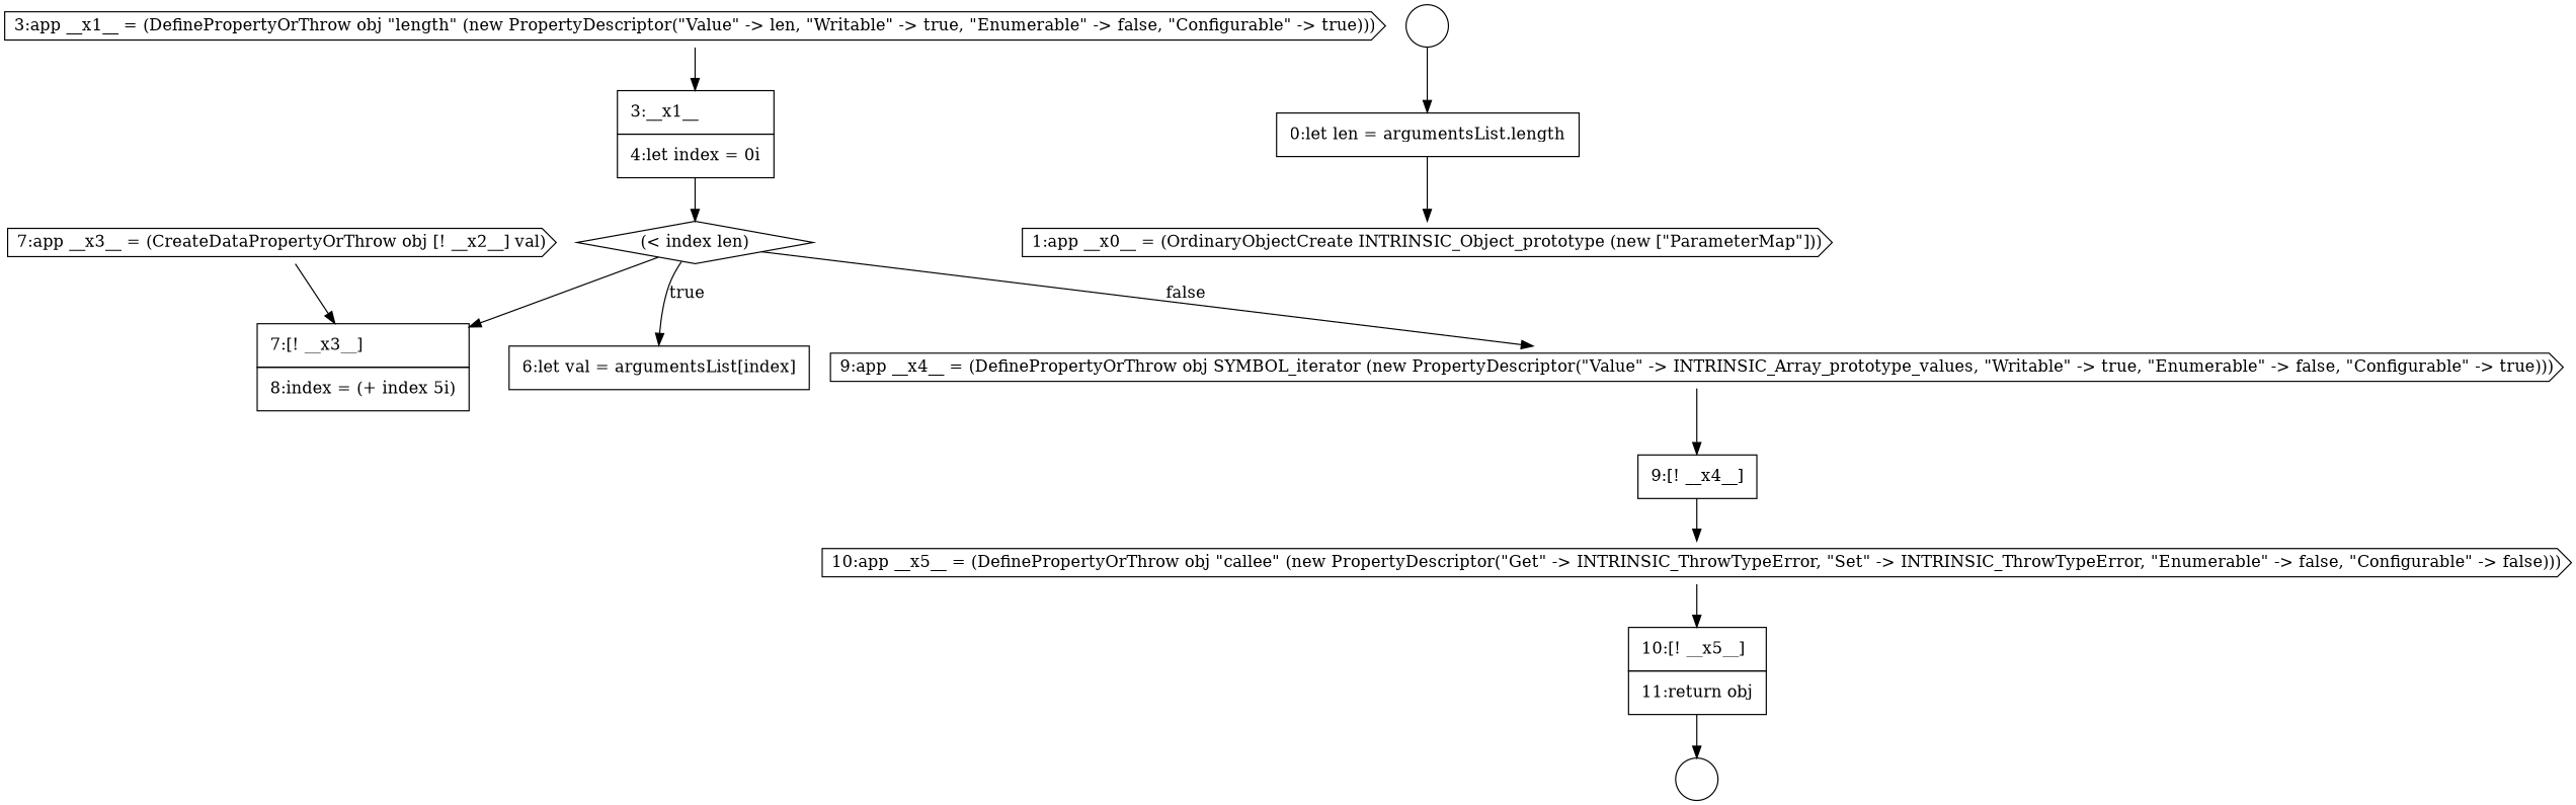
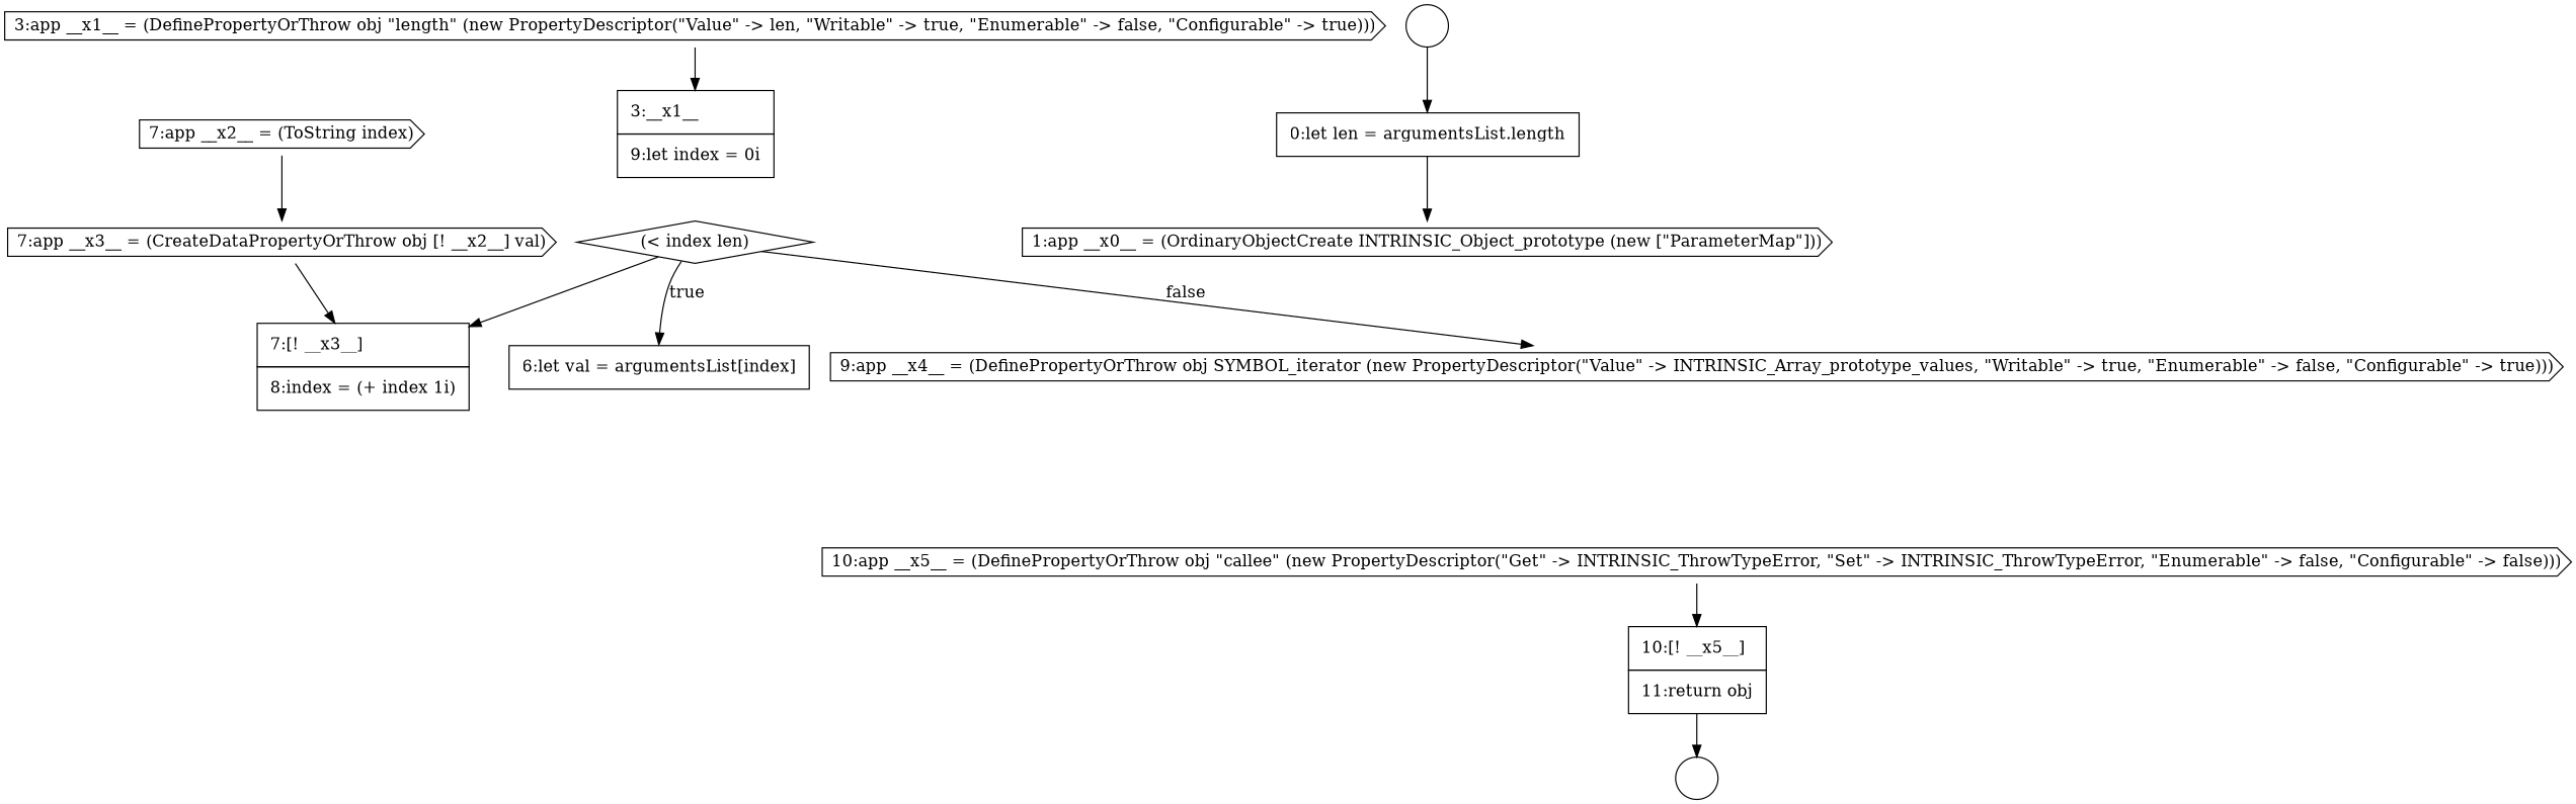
  digraph {
    node [color=black fillcolor=white shape=cds style=filled]
    edge [color=black]
    n1 [label=" " shape=circle]
    n2 [label=<<font color="black">3:app __x1__ = (DefinePropertyOrThrow obj &quot;length&quot; (new PropertyDescriptor(&quot;Value&quot; -&gt; len, &quot;Writable&quot; -&gt; true, &quot;Enumerable&quot; -&gt; false, &quot;Configurable&quot; -&gt; true)))</font>>]
-   n3 [label=<<font color="black">     <table border="0" cellborder="1" cellspacing="0" cellpadding="10">       <tr><td align="left">3:__x1__</td></tr>       <tr><td align="left">4:let index = 0i</td></tr>     </table>   </font>> margin=0 shape=none]
+   n3 [label=<<font color="black">     <table border="0" cellborder="1" cellspacing="0" cellpadding="10">       <tr><td align="left">3:__x1__</td></tr>       <tr><td align="left">9:let index = 0i</td></tr>     </table>   </font>> margin=0 shape=none]
    n4 [label=<<font color="black">     <table border="0" cellborder="1" cellspacing="0" cellpadding="10">       <tr><td align="left">6:let val = argumentsList[index]</td></tr>     </table>   </font>> margin=0 shape=none]
+   n5 [label=<<font color="black">7:app __x2__ = (ToString index)</font>>]
    n6 [label=<<font color="black">7:app __x3__ = (CreateDataPropertyOrThrow obj [! __x2__] val)</font>>]
    n7 [label=<<font color="black">9:app __x4__ = (DefinePropertyOrThrow obj SYMBOL_iterator (new PropertyDescriptor(&quot;Value&quot; -&gt; INTRINSIC_Array_prototype_values, &quot;Writable&quot; -&gt; true, &quot;Enumerable&quot; -&gt; false, &quot;Configurable&quot; -&gt; true)))</font>>]
-   n8 [label=<<font color="black">     <table border="0" cellborder="1" cellspacing="0" cellpadding="10">       <tr><td align="left">9:[! __x4__]</td></tr>     </table>   </font>> margin=0 shape=none]
    n9 [label=<<font color="black">10:app __x5__ = (DefinePropertyOrThrow obj &quot;callee&quot; (new PropertyDescriptor(&quot;Get&quot; -&gt; INTRINSIC_ThrowTypeError, &quot;Set&quot; -&gt; INTRINSIC_ThrowTypeError, &quot;Enumerable&quot; -&gt; false, &quot;Configurable&quot; -&gt; false)))</font>>]
    n10 [label=<<font color="black">(&lt; index len)</font>> shape=diamond]
-   n11 [label=<<font color="black">     <table border="0" cellborder="1" cellspacing="0" cellpadding="10">       <tr><td align="left">7:[! __x3__]</td></tr>       <tr><td align="left">8:index = (+ index 5i)</td></tr>     </table>   </font>> margin=0 shape=none]
+   n11 [label=<<font color="black">     <table border="0" cellborder="1" cellspacing="0" cellpadding="10">       <tr><td align="left">7:[! __x3__]</td></tr>       <tr><td align="left">8:index = (+ index 1i)</td></tr>     </table>   </font>> margin=0 shape=none]
    n12 [label=<<font color="black">     <table border="0" cellborder="1" cellspacing="0" cellpadding="10">       <tr><td align="left">10:[! __x5__]</td></tr>       <tr><td align="left">11:return obj</td></tr>     </table>   </font>> margin=0 shape=none]
    n13 [label=<<font color="black">1:app __x0__ = (OrdinaryObjectCreate INTRINSIC_Object_prototype (new [&quot;ParameterMap&quot;]))</font>>]
    n14 [label=<<font color="black">     <table border="0" cellborder="1" cellspacing="0" cellpadding="10">       <tr><td align="left">0:let len = argumentsList.length</td></tr>     </table>   </font>> margin=0 shape=none]
    n15 [label=" " shape=circle]
    n2 -> n3
-   n3 -> n10
+   n5 -> n6
    n6 -> n11
-   n7 -> n8
-   n8 -> n9
    n9 -> n12
    n10 -> n4 [label=<<font color="black">true</font>>]
    n10 -> n7 [label=<<font color="black">false</font>>]
    n10 -> n11
    n12 -> n1
    n14 -> n13
    n15 -> n14
  }
